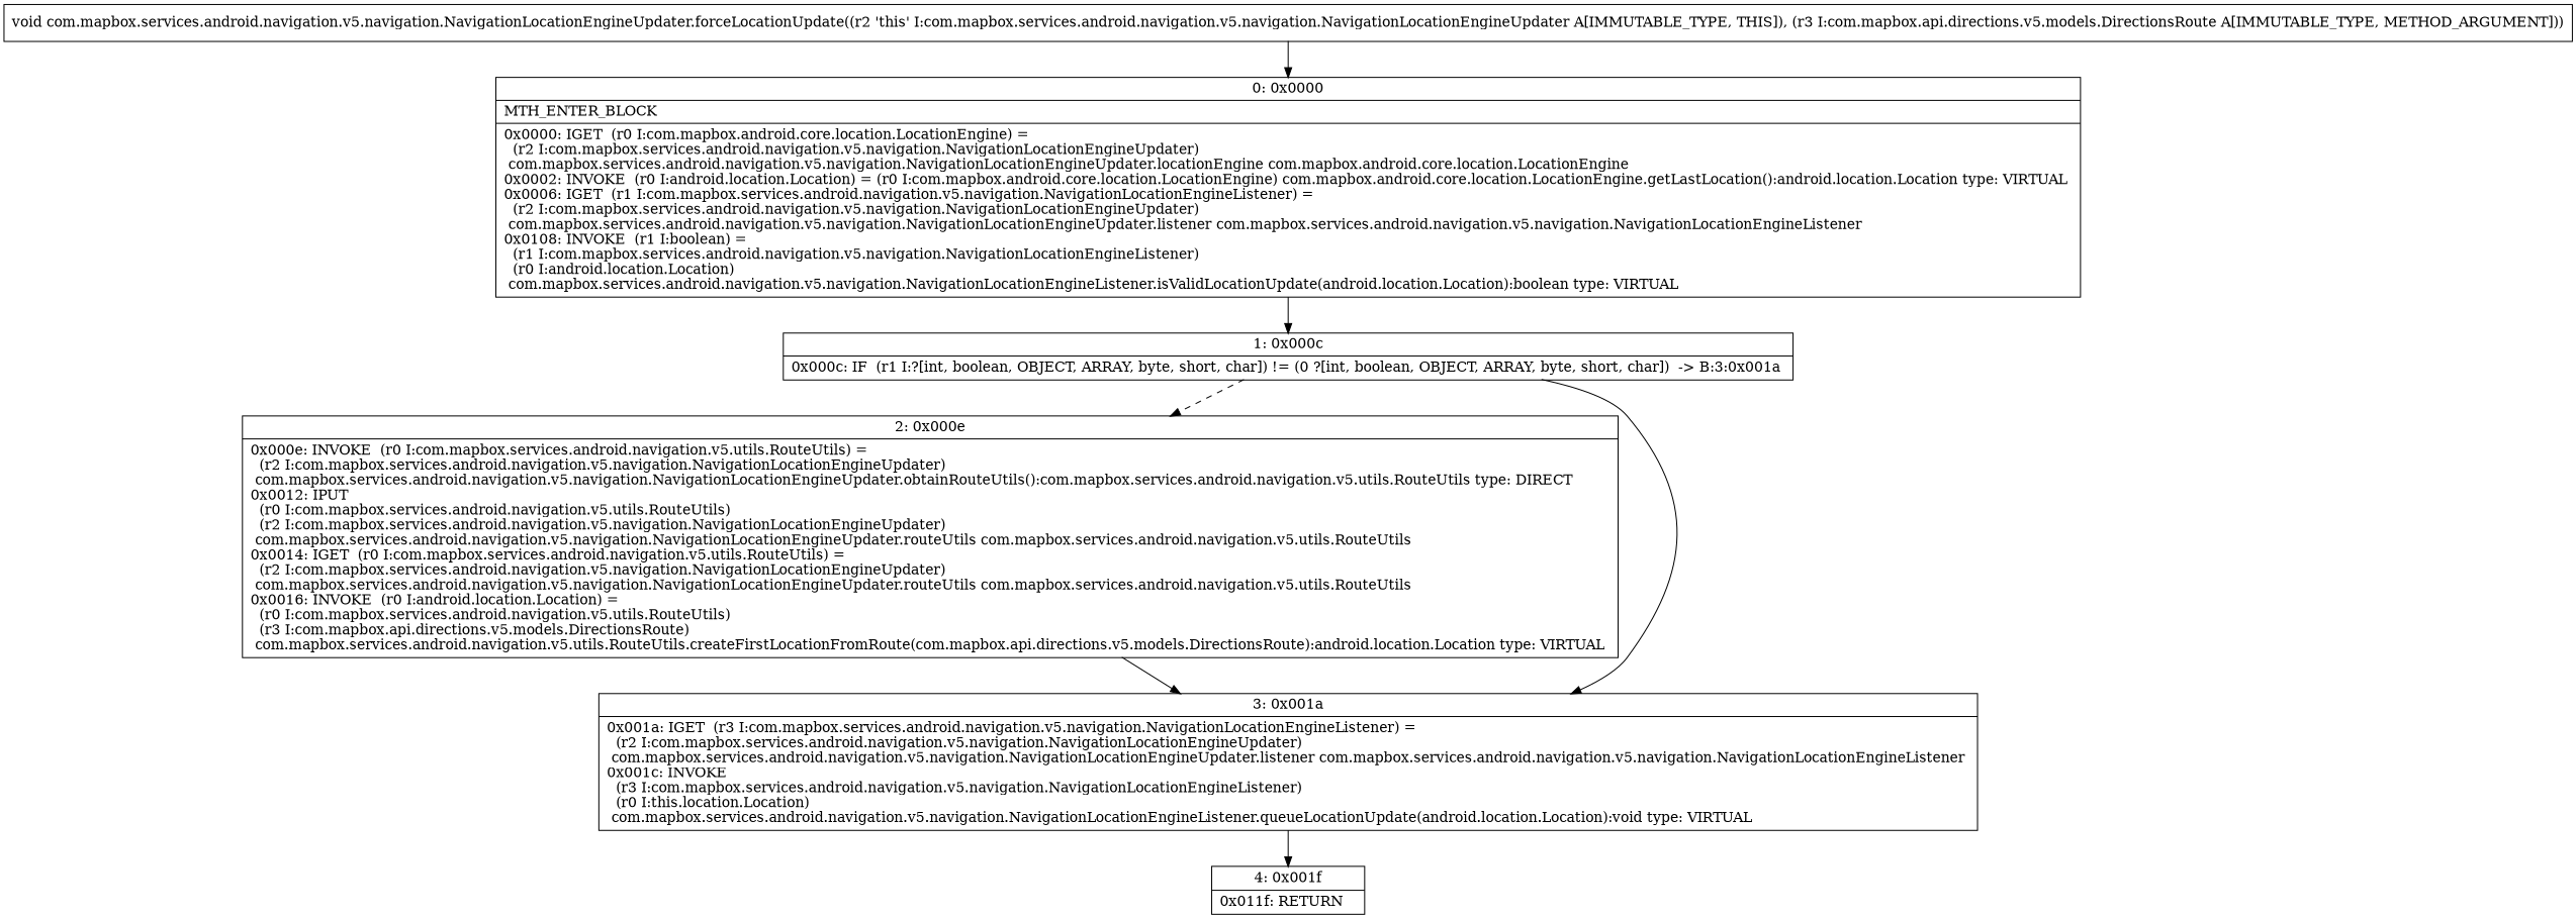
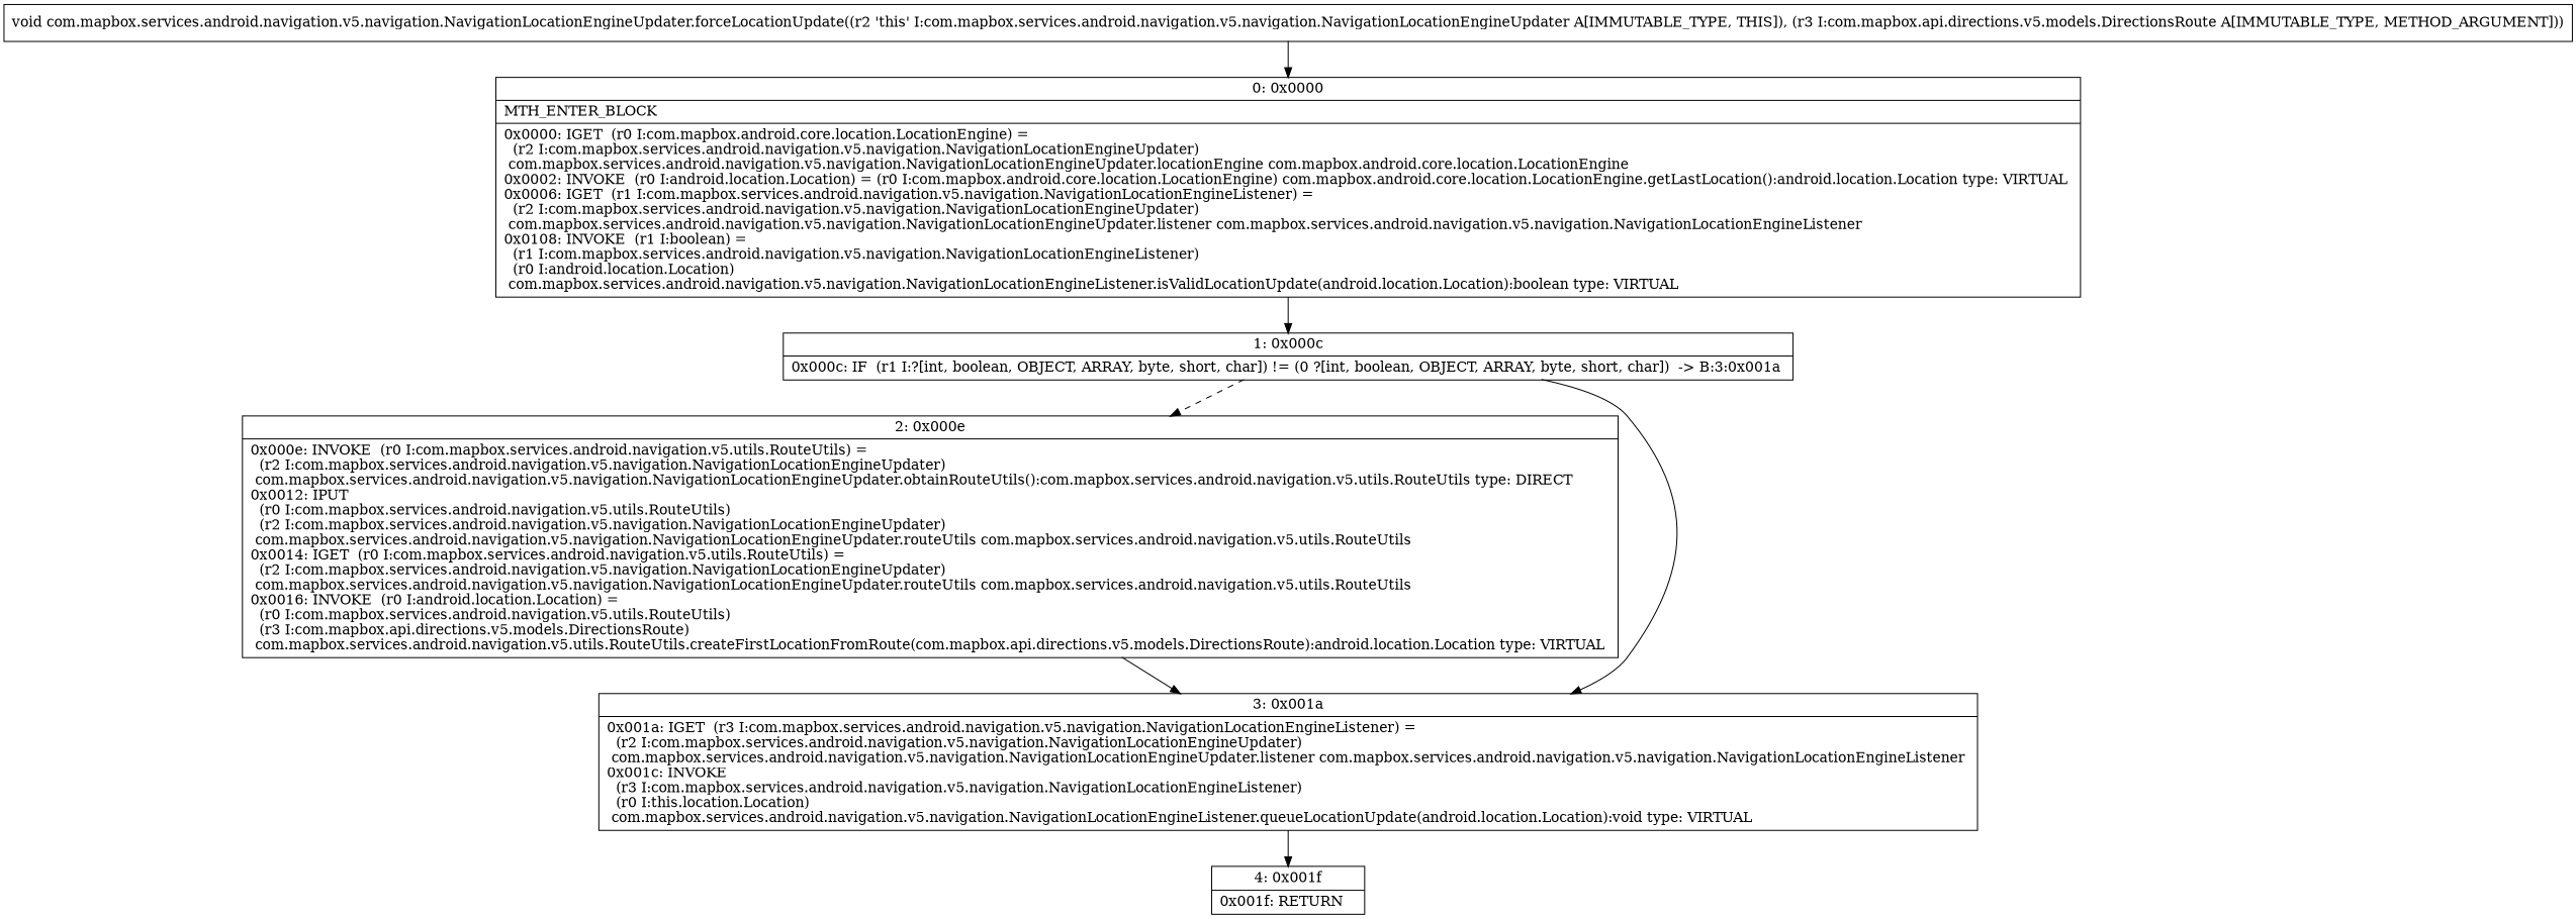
  digraph {
    node [shape=record]
    n1 [label="{0\:\ 0x0000|MTH_ENTER_BLOCK\l|0x0000: IGET  (r0 I:com.mapbox.android.core.location.LocationEngine) = \l  (r2 I:com.mapbox.services.android.navigation.v5.navigation.NavigationLocationEngineUpdater)\l com.mapbox.services.android.navigation.v5.navigation.NavigationLocationEngineUpdater.locationEngine com.mapbox.android.core.location.LocationEngine \l0x0002: INVOKE  (r0 I:android.location.Location) = (r0 I:com.mapbox.android.core.location.LocationEngine) com.mapbox.android.core.location.LocationEngine.getLastLocation():android.location.Location type: VIRTUAL \l0x0006: IGET  (r1 I:com.mapbox.services.android.navigation.v5.navigation.NavigationLocationEngineListener) = \l  (r2 I:com.mapbox.services.android.navigation.v5.navigation.NavigationLocationEngineUpdater)\l com.mapbox.services.android.navigation.v5.navigation.NavigationLocationEngineUpdater.listener com.mapbox.services.android.navigation.v5.navigation.NavigationLocationEngineListener \l0x0108: INVOKE  (r1 I:boolean) = \l  (r1 I:com.mapbox.services.android.navigation.v5.navigation.NavigationLocationEngineListener)\l  (r0 I:android.location.Location)\l com.mapbox.services.android.navigation.v5.navigation.NavigationLocationEngineListener.isValidLocationUpdate(android.location.Location):boolean type: VIRTUAL \l}"]
    n2 [label="{1\:\ 0x000c|0x000c: IF  (r1 I:?[int, boolean, OBJECT, ARRAY, byte, short, char]) != (0 ?[int, boolean, OBJECT, ARRAY, byte, short, char])  \-\> B:3:0x001a \l}"]
    n3 [label="{2\:\ 0x000e|0x000e: INVOKE  (r0 I:com.mapbox.services.android.navigation.v5.utils.RouteUtils) = \l  (r2 I:com.mapbox.services.android.navigation.v5.navigation.NavigationLocationEngineUpdater)\l com.mapbox.services.android.navigation.v5.navigation.NavigationLocationEngineUpdater.obtainRouteUtils():com.mapbox.services.android.navigation.v5.utils.RouteUtils type: DIRECT \l0x0012: IPUT  \l  (r0 I:com.mapbox.services.android.navigation.v5.utils.RouteUtils)\l  (r2 I:com.mapbox.services.android.navigation.v5.navigation.NavigationLocationEngineUpdater)\l com.mapbox.services.android.navigation.v5.navigation.NavigationLocationEngineUpdater.routeUtils com.mapbox.services.android.navigation.v5.utils.RouteUtils \l0x0014: IGET  (r0 I:com.mapbox.services.android.navigation.v5.utils.RouteUtils) = \l  (r2 I:com.mapbox.services.android.navigation.v5.navigation.NavigationLocationEngineUpdater)\l com.mapbox.services.android.navigation.v5.navigation.NavigationLocationEngineUpdater.routeUtils com.mapbox.services.android.navigation.v5.utils.RouteUtils \l0x0016: INVOKE  (r0 I:android.location.Location) = \l  (r0 I:com.mapbox.services.android.navigation.v5.utils.RouteUtils)\l  (r3 I:com.mapbox.api.directions.v5.models.DirectionsRoute)\l com.mapbox.services.android.navigation.v5.utils.RouteUtils.createFirstLocationFromRoute(com.mapbox.api.directions.v5.models.DirectionsRoute):android.location.Location type: VIRTUAL \l}"]
    n4 [label="{3\:\ 0x001a|0x001a: IGET  (r3 I:com.mapbox.services.android.navigation.v5.navigation.NavigationLocationEngineListener) = \l  (r2 I:com.mapbox.services.android.navigation.v5.navigation.NavigationLocationEngineUpdater)\l com.mapbox.services.android.navigation.v5.navigation.NavigationLocationEngineUpdater.listener com.mapbox.services.android.navigation.v5.navigation.NavigationLocationEngineListener \l0x001c: INVOKE  \l  (r3 I:com.mapbox.services.android.navigation.v5.navigation.NavigationLocationEngineListener)\l  (r0 I:this.location.Location)\l com.mapbox.services.android.navigation.v5.navigation.NavigationLocationEngineListener.queueLocationUpdate(android.location.Location):void type: VIRTUAL \l}"]
-   n5 [label="{4\:\ 0x001f|0x011f: RETURN   \l}"]
+   n5 [label="{4\:\ 0x001f|0x001f: RETURN   \l}"]
    n6 [label="{void com.mapbox.services.android.navigation.v5.navigation.NavigationLocationEngineUpdater.forceLocationUpdate((r2 'this' I:com.mapbox.services.android.navigation.v5.navigation.NavigationLocationEngineUpdater A[IMMUTABLE_TYPE, THIS]), (r3 I:com.mapbox.api.directions.v5.models.DirectionsRoute A[IMMUTABLE_TYPE, METHOD_ARGUMENT])) }"]
    n1 -> n2
    n2 -> n3 [style=dashed]
    n2 -> n4
    n3 -> n4
    n4 -> n5
    n6 -> n1
  }
